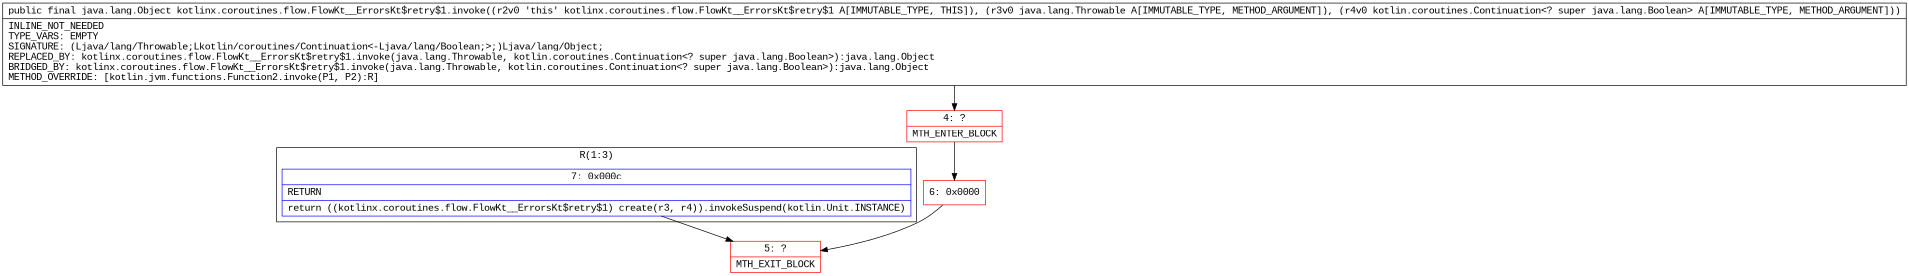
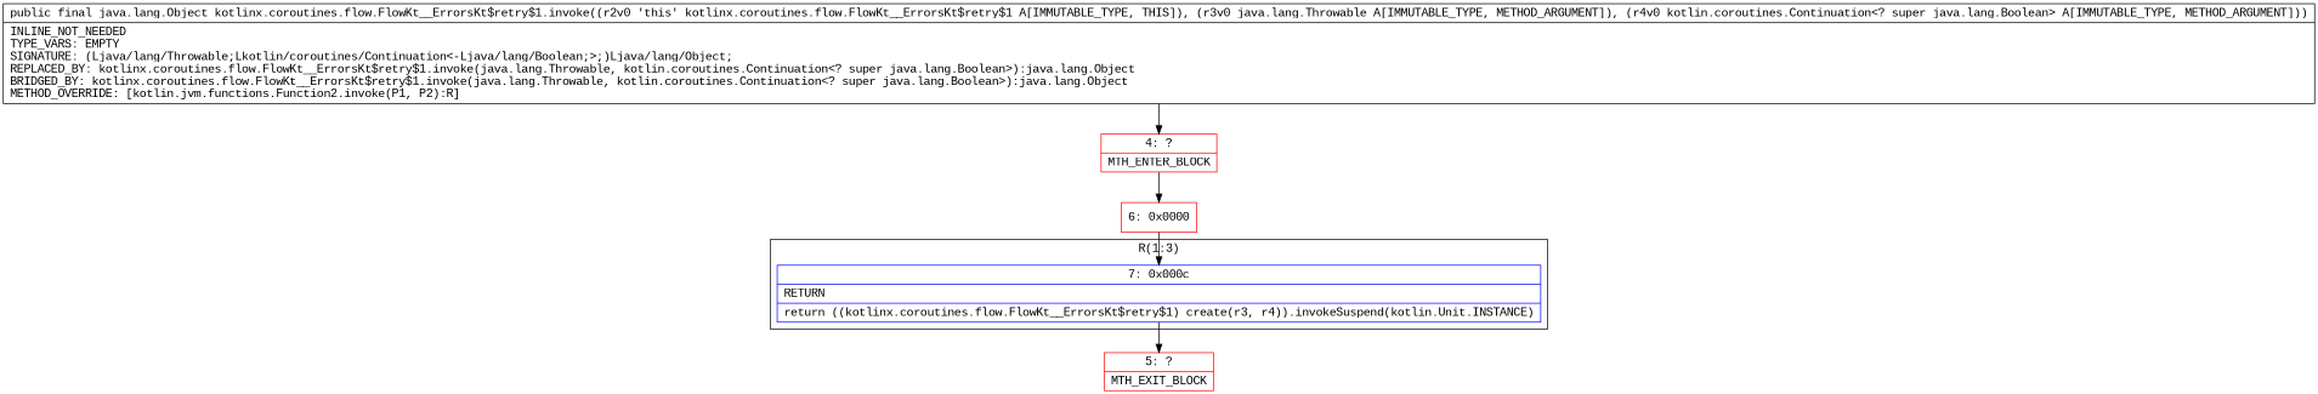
  digraph {
    fontname="Liberation Mono"
    node [color=red fontname="Liberation Mono" shape=record]
    edge [fontname="Liberation Mono"]
    n1 [color=blue label="{7\:\ 0x000c|RETURN\l|return ((kotlinx.coroutines.flow.FlowKt__ErrorsKt$retry$1) create(r3, r4)).invokeSuspend(kotlin.Unit.INSTANCE)\l}"]
    n2 [label="{5\:\ ?|MTH_EXIT_BLOCK\l}"]
    n3 [label="{4\:\ ?|MTH_ENTER_BLOCK\l}"]
    n4 [label="{6\:\ 0x0000}"]
    n5 [label="{public final java.lang.Object kotlinx.coroutines.flow.FlowKt__ErrorsKt$retry$1.invoke((r2v0 'this' kotlinx.coroutines.flow.FlowKt__ErrorsKt$retry$1 A[IMMUTABLE_TYPE, THIS]), (r3v0 java.lang.Throwable A[IMMUTABLE_TYPE, METHOD_ARGUMENT]), (r4v0 kotlin.coroutines.Continuation\<? super java.lang.Boolean\> A[IMMUTABLE_TYPE, METHOD_ARGUMENT]))  | INLINE_NOT_NEEDED\lTYPE_VARS: EMPTY\lSIGNATURE: (Ljava\/lang\/Throwable;Lkotlin\/coroutines\/Continuation\<\-Ljava\/lang\/Boolean;\>;)Ljava\/lang\/Object;\lREPLACED_BY: kotlinx.coroutines.flow.FlowKt__ErrorsKt$retry$1.invoke(java.lang.Throwable, kotlin.coroutines.Continuation\<? super java.lang.Boolean\>):java.lang.Object\lBRIDGED_BY: kotlinx.coroutines.flow.FlowKt__ErrorsKt$retry$1.invoke(java.lang.Throwable, kotlin.coroutines.Continuation\<? super java.lang.Boolean\>):java.lang.Object\lMETHOD_OVERRIDE: [kotlin.jvm.functions.Function2.invoke(P1, P2):R]\l}" color=""]
    subgraph cluster_1 {
      label="R(1:3)"
      n1
    }
    n1 -> n2
    n3 -> n4
-   n4 -> n2
+   n4 -> n1
    n5 -> n3
  }
